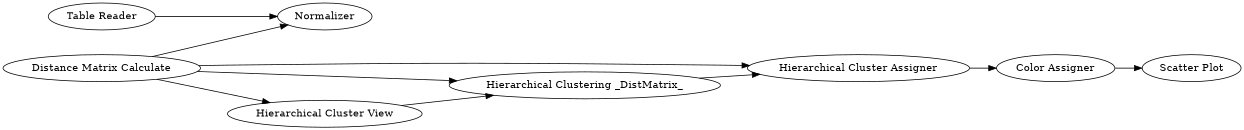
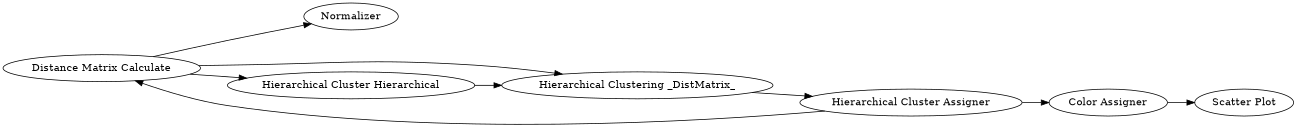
  digraph {
    rankdir=LR
    n1 [label=Normalizer]
    n2 [label="Distance Matrix Calculate"]
    n3 [label="Hierarchical Cluster Assigner"]
    n4 [label="Hierarchical Clustering _DistMatrix_"]
-   n5 [label="Hierarchical Cluster View"]
+   n5 [label="Hierarchical Cluster Hierarchical"]
    n6 [label="Color Assigner"]
    n7 [label="Scatter Plot"]
-   n8 [label="Table Reader"]
    n2 -> n1
-   n2 -> n3
+   n3 -> n2
    n2 -> n4
    n2 -> n5
    n3 -> n6
    n4 -> n3
    n5 -> n4
    n6 -> n7
-   n8 -> n1
  }
